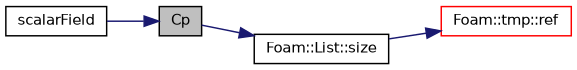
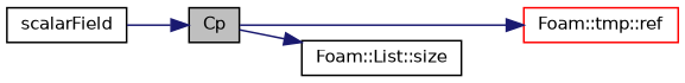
  digraph {
    rankdir=LR
    node [color=black fontname=Helvetica fontsize=10 shape=record]
    edge [color=midnightblue fontname=Helvetica fontsize=10 labelfontname=Helvetica labelfontsize=10 style=solid]
    n1 [fillcolor=grey75 fontcolor=black height=0.2 label=Cp style=filled width=0.4]
    n2 [color=red height=0.2 label="Foam::tmp::ref" width=0.4]
    n3 [height=0.2 label="Foam::List::size" width=0.4]
    n4 [height=0.2 label=scalarField width=0.4]
-   n3 -> n2
+   n1 -> n2
    n1 -> n3
    n4 -> n1
  }
